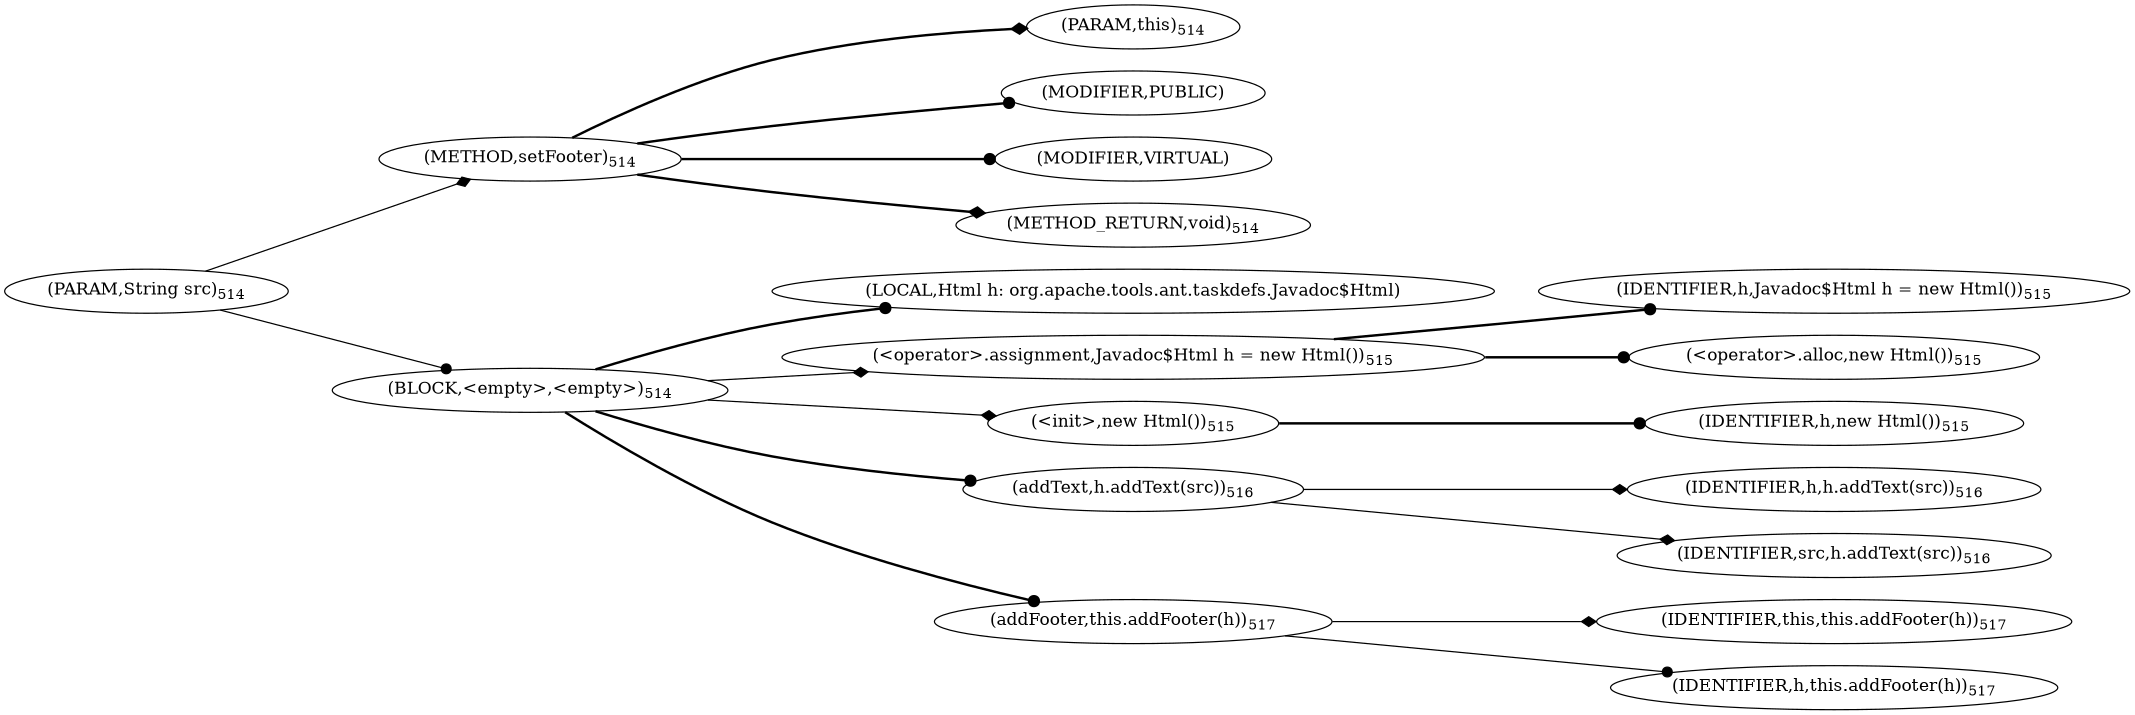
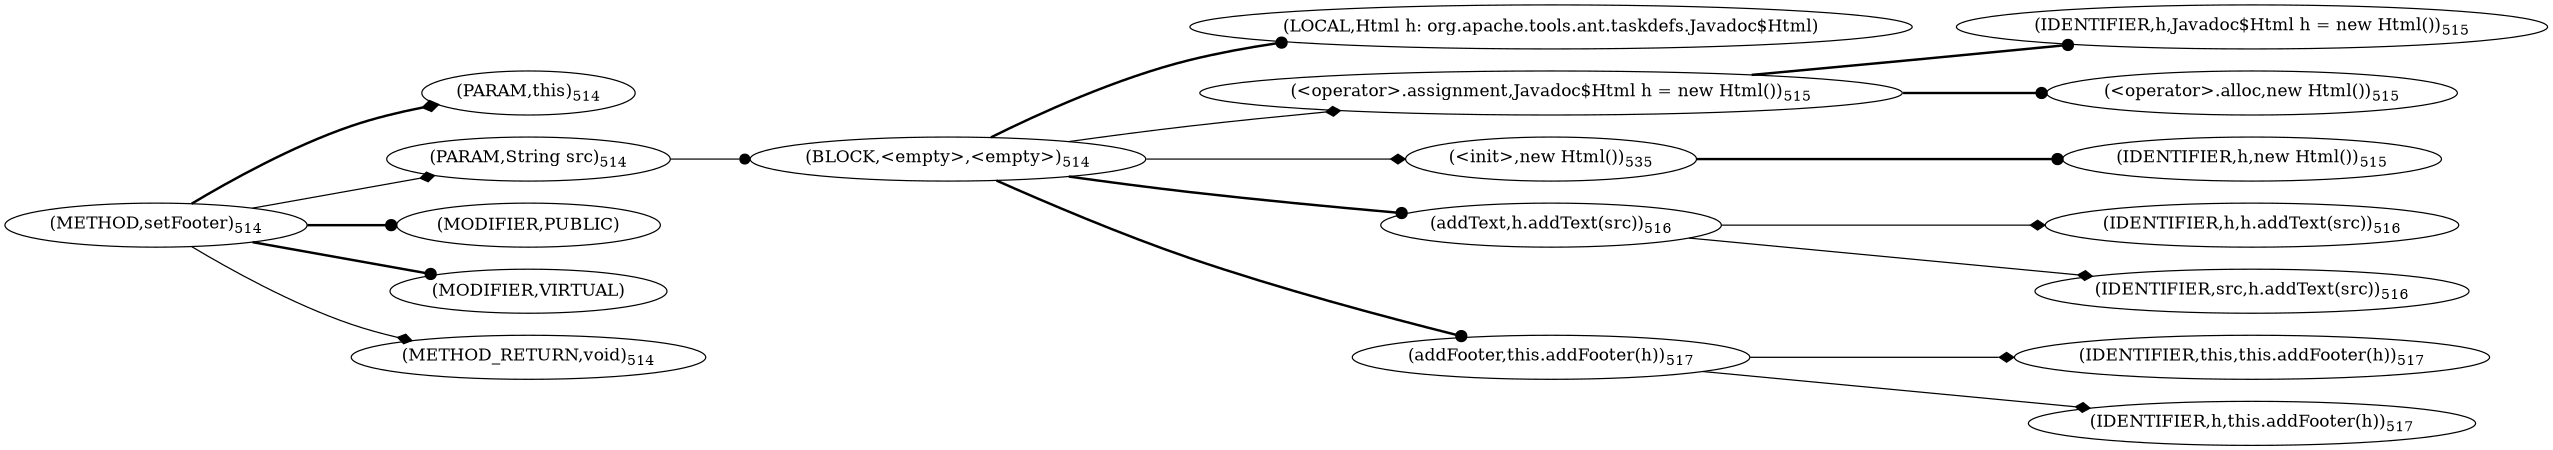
  digraph {
    rankdir=LR
    edge [arrowhead=dot style=bold]
    n1 [label=<(METHOD,setFooter)<SUB>514</SUB>>]
    n2 [label=<(PARAM,this)<SUB>514</SUB>>]
    n3 [label=<(PARAM,String src)<SUB>514</SUB>>]
    n4 [label=<(MODIFIER,PUBLIC)>]
    n5 [label=<(MODIFIER,VIRTUAL)>]
    n6 [label=<(METHOD_RETURN,void)<SUB>514</SUB>>]
    n7 [label=<(BLOCK,&lt;empty&gt;,&lt;empty&gt;)<SUB>514</SUB>>]
    n8 [label=<(LOCAL,Html h: org.apache.tools.ant.taskdefs.Javadoc$Html)>]
    n9 [label=<(&lt;operator&gt;.assignment,Javadoc$Html h = new Html())<SUB>515</SUB>>]
-   n10 [label=<(&lt;init&gt;,new Html())<SUB>515</SUB>>]
+   n10 [label=<(&lt;init&gt;,new Html())<SUB>535</SUB>>]
    n11 [label=<(addText,h.addText(src))<SUB>516</SUB>>]
    n12 [label=<(addFooter,this.addFooter(h))<SUB>517</SUB>>]
    n13 [label=<(IDENTIFIER,h,Javadoc$Html h = new Html())<SUB>515</SUB>>]
    n14 [label=<(&lt;operator&gt;.alloc,new Html())<SUB>515</SUB>>]
    n15 [label=<(IDENTIFIER,h,new Html())<SUB>515</SUB>>]
    n16 [label=<(IDENTIFIER,h,h.addText(src))<SUB>516</SUB>>]
    n17 [label=<(IDENTIFIER,src,h.addText(src))<SUB>516</SUB>>]
    n18 [label=<(IDENTIFIER,this,this.addFooter(h))<SUB>517</SUB>>]
    n19 [label=<(IDENTIFIER,h,this.addFooter(h))<SUB>517</SUB>>]
    n1 -> n2 [arrowhead=diamond]
-   n3 -> n1 [arrowhead=diamond style=solid]
+   n1 -> n3 [arrowhead=diamond style=solid]
    n1 -> n4
    n1 -> n5
-   n1 -> n6 [arrowhead=diamond]
+   n1 -> n6 [arrowhead=diamond style=solid]
    n3 -> n7 [style=solid]
    n7 -> n8
    n7 -> n9 [arrowhead=diamond style=solid]
    n7 -> n10 [arrowhead=diamond style=solid]
    n7 -> n11
    n7 -> n12
    n9 -> n13
    n9 -> n14
    n10 -> n15
    n11 -> n16 [arrowhead=diamond style=solid]
    n11 -> n17 [arrowhead=diamond style=solid]
    n12 -> n18 [arrowhead=diamond style=solid]
-   n12 -> n19 [style=solid]
+   n12 -> n19 [arrowhead=diamond style=solid]
  }
